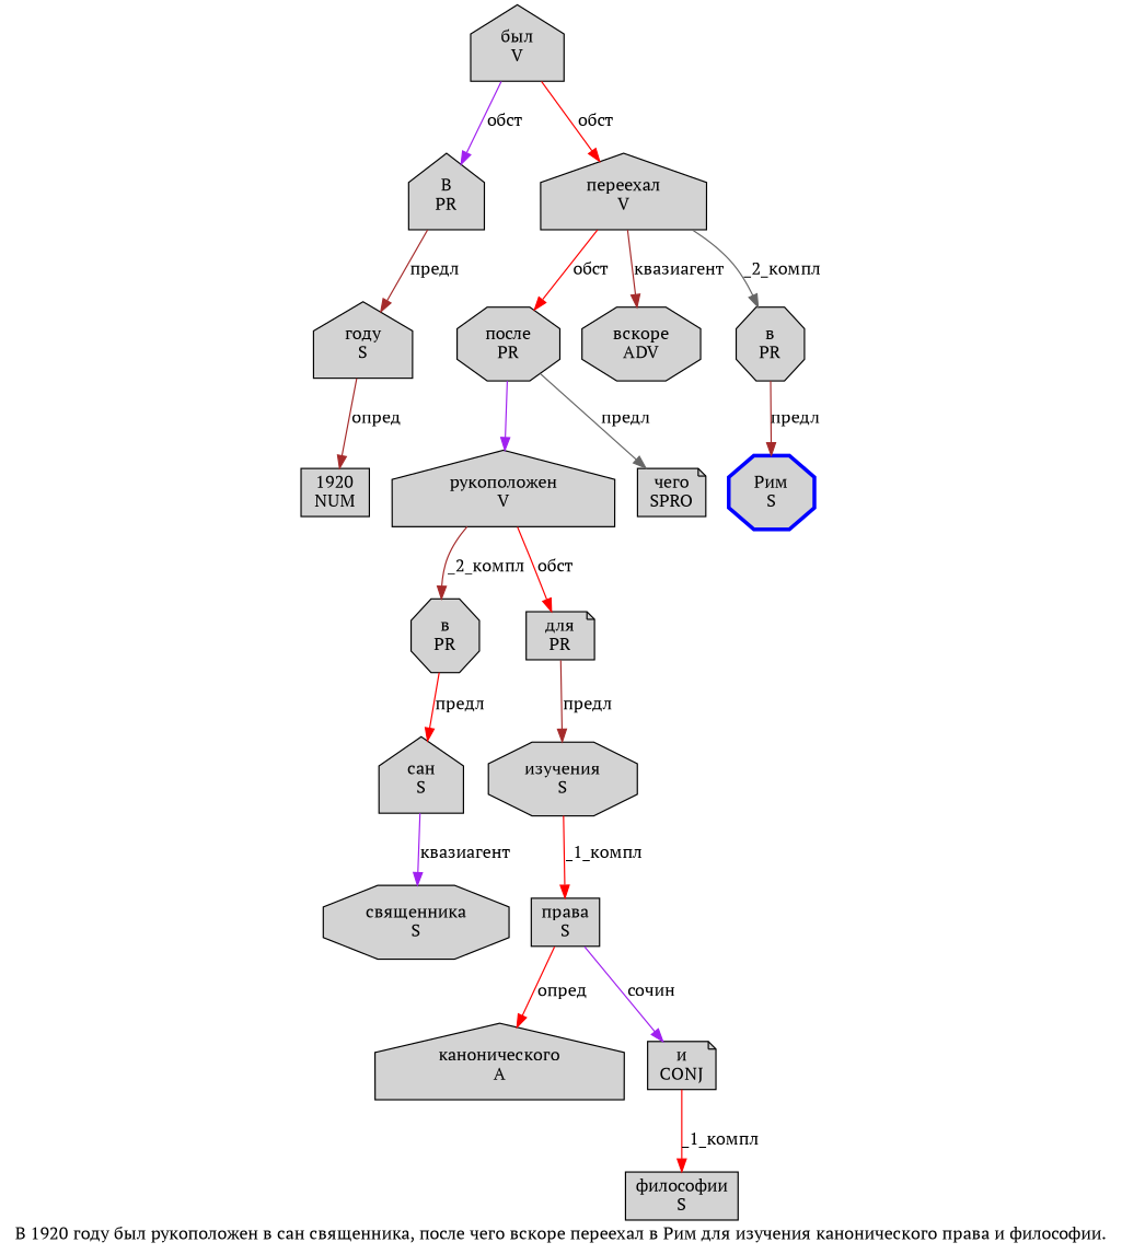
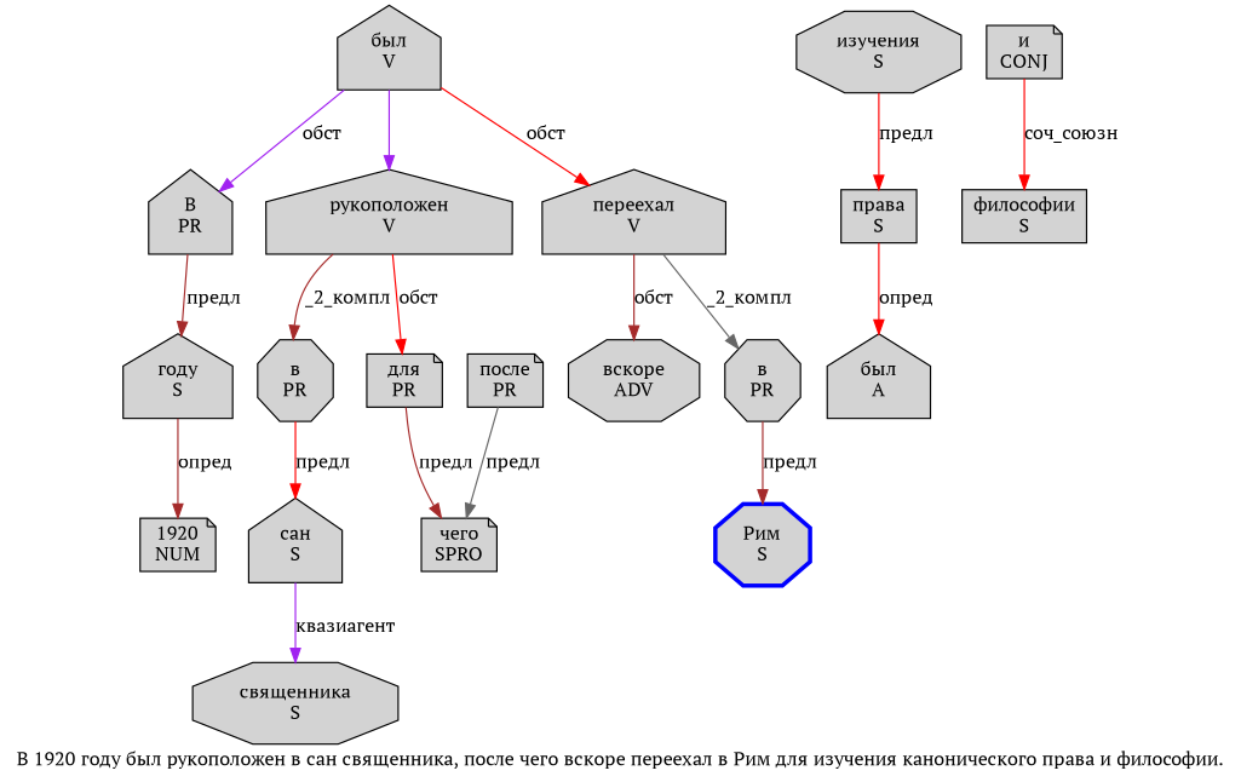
  digraph {
    fontname="PT Serif"
    label="В 1920 году был рукоположен в cан священника, после чего вскоре переехал в Рим для изучения канонического права и философии."
    node [fillcolor=lightgray fontname="PT Serif" penwidth=1 shape=house style=filled]
    edge [color=red fontname="PT Serif"]
    n1 [label="В\nPR"]
    n2 [label="году\nS"]
-   n3 [label="1920\nNUM" shape=box]
+   n3 [label="1920\nNUM" shape=note]
    n4 [label="был\nV"]
    n5 [label="рукоположен\nV"]
    n6 [label="переехал\nV"]
    n7 [label="в\nPR" shape=octagon]
    n8 [label="для\nPR" shape=note]
-   n9 [label="после\nPR" shape=octagon]
+   n9 [label="после\nPR" shape=note]
    n10 [label="вскоре\nADV" shape=octagon]
    n11 [label="в\nPR" shape=octagon]
    n12 [label="cан\nS"]
    n13 [label="священника\nS" shape=octagon]
    n14 [label="чего\nSPRO" shape=note]
    n15 [color=blue label="Рим\nS" penwidth=3 shape=octagon]
    n16 [label="изучения\nS" shape=octagon]
    n17 [label="права\nS" shape=box]
-   n18 [label="канонического\nA"]
+   n18 [label="был\nA"]
    n19 [label="и\nCONJ" shape=note]
    n20 [label="философии\nS" shape=box]
    n1 -> n2 [color=brown label="предл"]
    n2 -> n3 [color=brown label="опред"]
    n4 -> n1 [color=purple label="обст"]
-   n9 -> n5 [color=purple]
+   n4 -> n5 [color=purple]
    n4 -> n6 [label="обст"]
    n5 -> n7 [color=brown label="_2_компл"]
    n5 -> n8 [label="обст"]
-   n6 -> n9 [label="обст"]
-   n6 -> n10 [color=brown label="квазиагент"]
+   n6 -> n10 [color=brown label="обст"]
    n6 -> n11 [color=gray40 label="_2_компл"]
    n7 -> n12 [label="предл"]
-   n8 -> n16 [color=brown label="предл"]
+   n8 -> n14 [color=brown label="предл"]
    n9 -> n14 [color=gray40 label="предл"]
    n11 -> n15 [color=brown label="предл"]
    n12 -> n13 [color=purple label="квазиагент"]
-   n16 -> n17 [label="_1_компл"]
+   n16 -> n17 [label="предл"]
    n17 -> n18 [label="опред"]
-   n17 -> n19 [color=purple label="сочин"]
-   n19 -> n20 [label="_1_компл"]
+   n19 -> n20 [label="соч_союзн"]
  }
